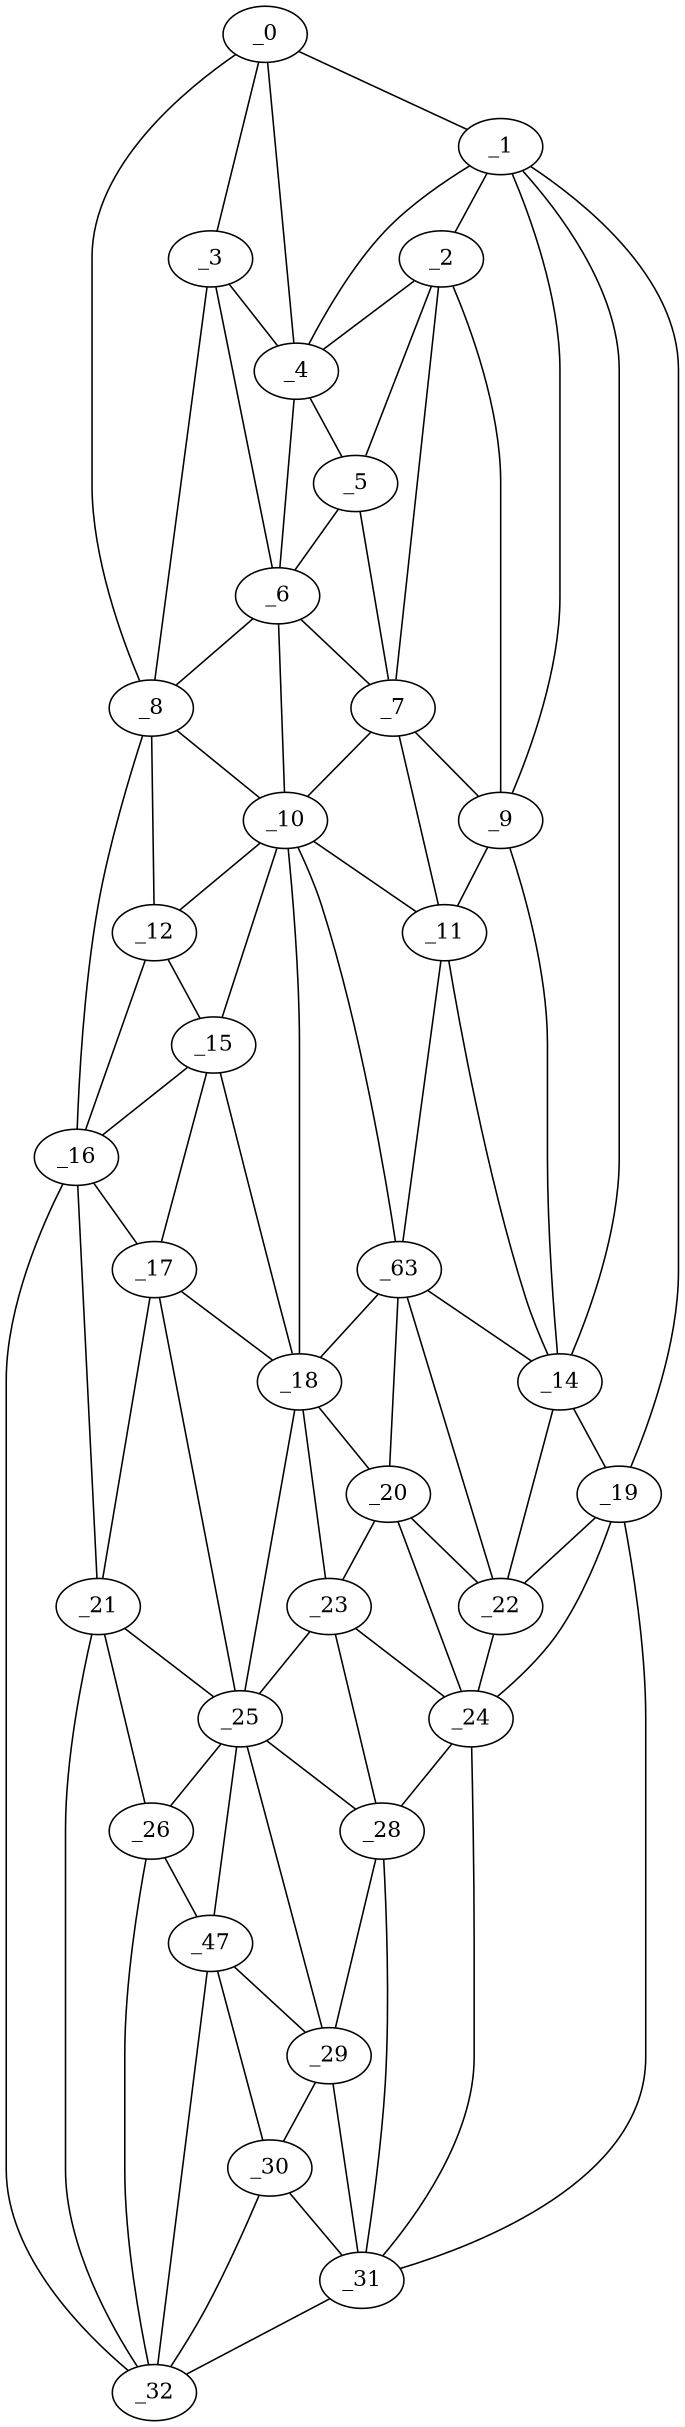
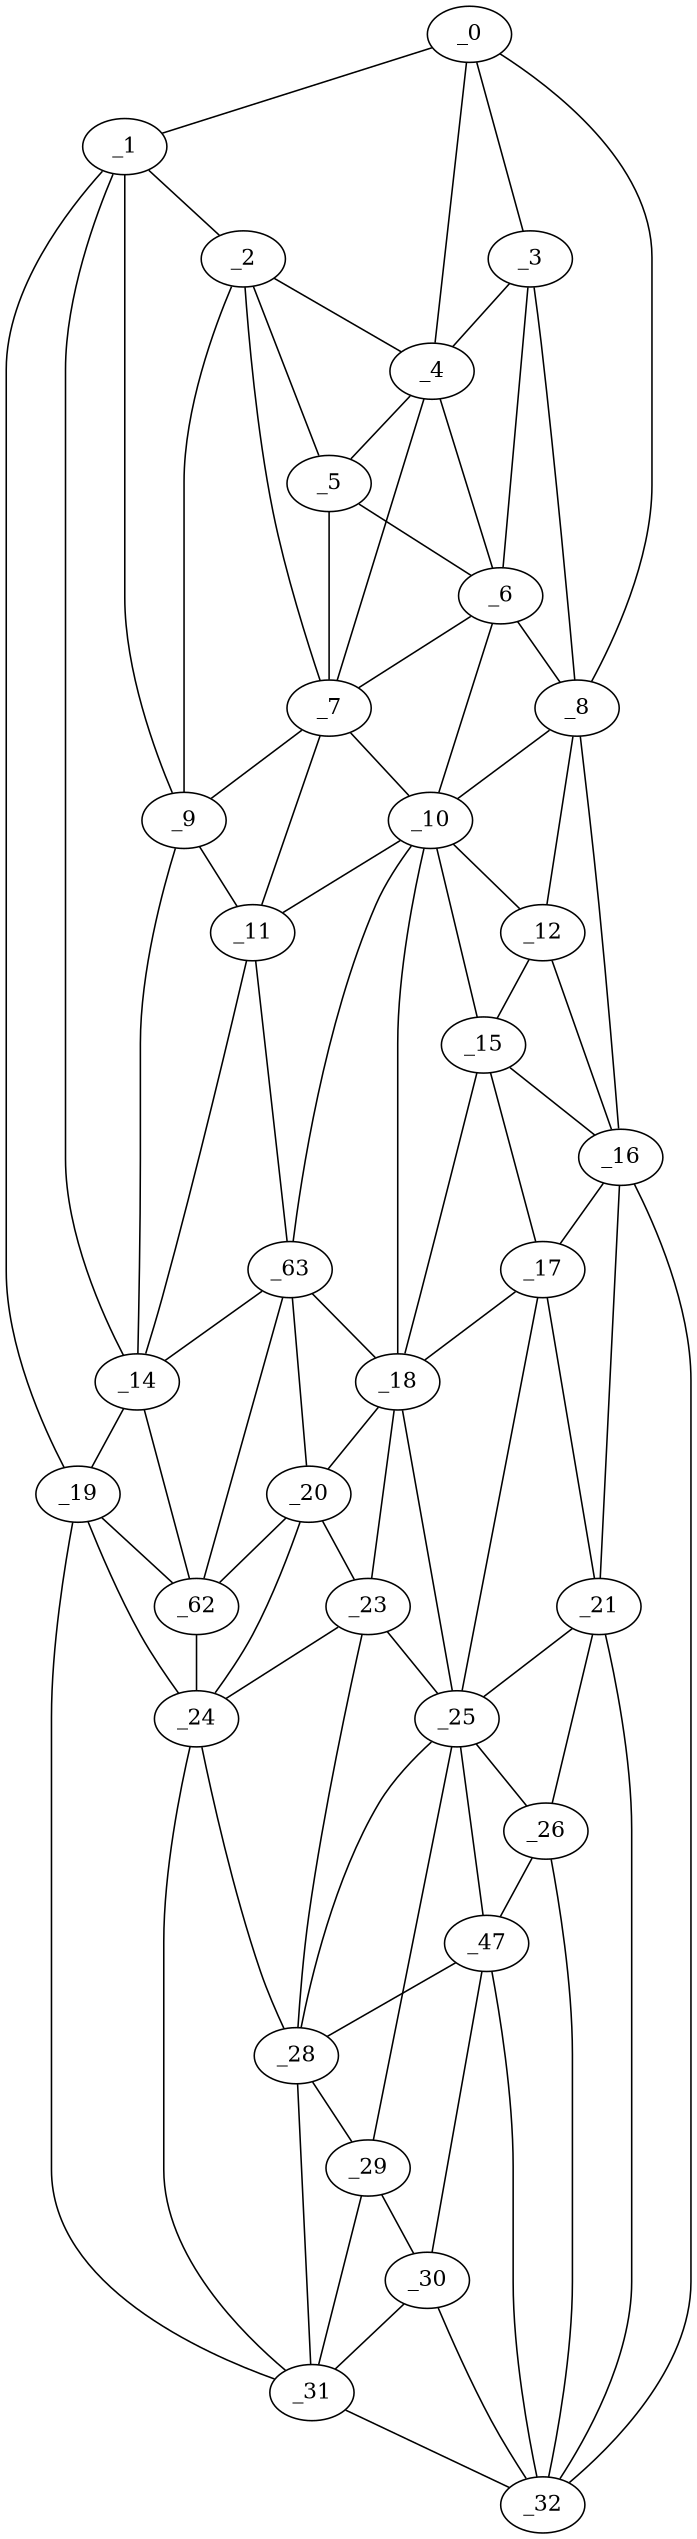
  graph {
    node [x=5 y=89]
    edge [valence=2]
    _0 [y=60]
    _1
    _3 [x=20 y=57]
    _4 [x=21 y=68]
    _8 [x=44 y=33]
    _2 [x=19]
    _9 [x=47 y=94]
    _14 [x=60 y=97]
    _19 [x=77 y=102]
    _6 [x=35 y=62]
    _5 [x=33 y=72]
    _10 [x=49 y=65]
    _12 [x=53 y=34]
    _16 [x=66 y=29]
    _7 [x=39 y=75]
    _11 [x=50 y=79]
-   _22 [x=83 y=93]
+   _22 [x=83 y=93 label=_62]
    _24 [x=94 y=87]
    _31 [x=124 y=64]
    n20 [label=_63 x=59 y=78]
    _15 [x=61 y=40]
    _18 [x=71 y=66]
    _17 [x=71 y=41]
    _21 [x=83 y=34]
    _32 [x=126 y=36]
    _28 [x=108 y=62]
    _20 [x=79 y=75]
    _25 [x=95 y=64]
    _23 [x=91 y=69]
    _26 [x=97 y=37]
    n31 [label=_47 x=103 y=42]
    _29 [x=110 y=58]
    _30 [x=113 y=47]
    _0 -- _1 [valence=1]
    _0 -- _3
    _0 -- _4 [valence=1]
    _0 -- _8 [valence=1]
-   _1 -- _4
+   _7 -- _4
    _1 -- _2 [valence=1]
    _1 -- _9 [valence=1]
    _1 -- _14 [valence=1]
    _1 -- _19 [valence=1]
    _3 -- _4
    _3 -- _8
    _3 -- _6
    _4 -- _6 [valence=1]
    _4 -- _5
    _8 -- _10 [valence=1]
    _8 -- _12
    _8 -- _16 [valence=1]
    _2 -- _4
    _2 -- _9
    _2 -- _5 [valence=1]
    _2 -- _7 [valence=1]
    _9 -- _14
    _9 -- _11 [valence=1]
    _14 -- _19
    _14 -- _22
    _19 -- _22 [valence=1]
    _19 -- _24 [valence=1]
    _19 -- _31 [valence=1]
    _6 -- _8
    _6 -- _10
    _6 -- _7
    _5 -- _6 [valence=1]
    _5 -- _7
    _10 -- _12
    _10 -- _11
    _10 -- n20 [valence=1]
    _10 -- _15 [valence=1]
    _10 -- _18 [valence=1]
    _12 -- _16
    _12 -- _15
    _16 -- _17
    _16 -- _21
    _16 -- _32 [valence=1]
    _7 -- _9 [valence=1]
    _7 -- _10
    _7 -- _11
    _11 -- _14
    _11 -- n20
    _22 -- _24
    _24 -- _31
    _24 -- _28
    _31 -- _32 [valence=1]
    n20 -- _14 [valence=1]
    n20 -- _22
    n20 -- _18
    n20 -- _20
    _15 -- _16
    _15 -- _18
    _15 -- _17
    _18 -- _20
    _18 -- _25
    _18 -- _23 [valence=1]
    _17 -- _18 [valence=1]
    _17 -- _21
    _17 -- _25
    _21 -- _32
    _21 -- _25 [valence=1]
    _21 -- _26
    _28 -- _31 [valence=1]
    _28 -- _29
    _20 -- _22
    _20 -- _24 [valence=1]
    _20 -- _23
    _25 -- _28
    _25 -- _26
    _25 -- n31 [valence=1]
    _25 -- _29
    _23 -- _24
    _23 -- _28
    _23 -- _25
    _26 -- _32
    _26 -- n31
    n31 -- _32
-   n31 -- _29
+   n31 -- _28
    n31 -- _30
    _29 -- _31
    _29 -- _30 [valence=1]
    _30 -- _31
    _30 -- _32 [valence=1]
  }
